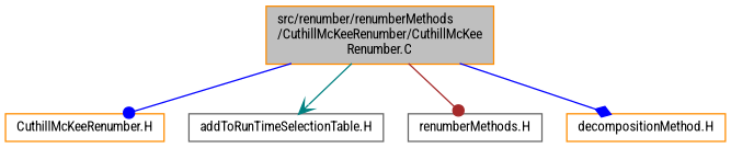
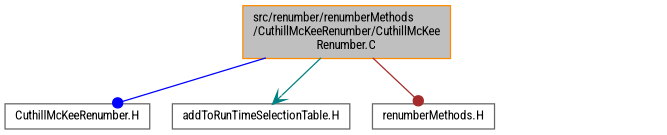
  digraph {
    fontname="Roboto Condensed"
    node [color=darkorange fontname="Roboto Condensed" fontsize=10 shape=record]
    edge [arrowhead=dot color=blue fontname="Roboto Condensed" fontsize=10 labelfontname=Helvetica labelfontsize=10 style=solid]
    n1 [fillcolor=grey75 fontcolor=black height=0.2 label="src/renumber/renumberMethods\l/CuthillMcKeeRenumber/CuthillMcKee\lRenumber.C" style=filled width=0.4]
-   n2 [height=0.2 label="CuthillMcKeeRenumber.H" width=0.4]
+   n2 [color=gray40 height=0.2 label="CuthillMcKeeRenumber.H" width=0.4]
    n3 [color=gray40 height=0.2 label="addToRunTimeSelectionTable.H" width=0.4]
    n4 [color=gray40 height=0.2 label="renumberMethods.H" width=0.4]
-   n5 [height=0.2 label="decompositionMethod.H" width=0.4]
    n1 -> n2
    n1 -> n3 [arrowhead=vee color=teal]
    n1 -> n4 [color=brown]
-   n1 -> n5 [arrowhead=diamond]
  }
